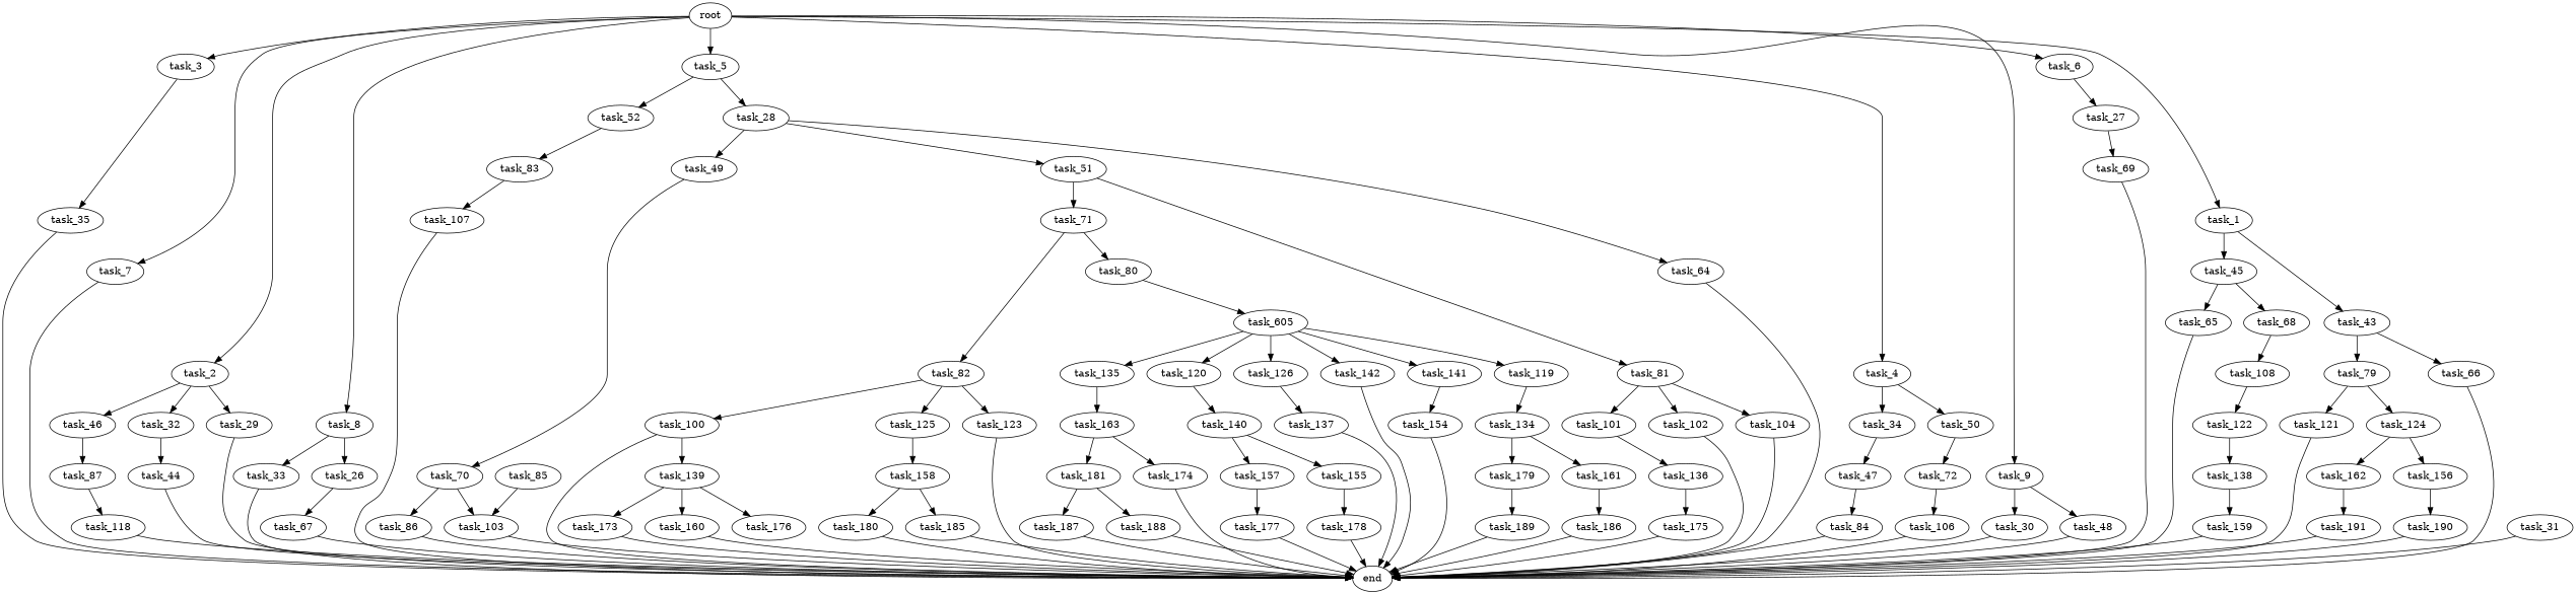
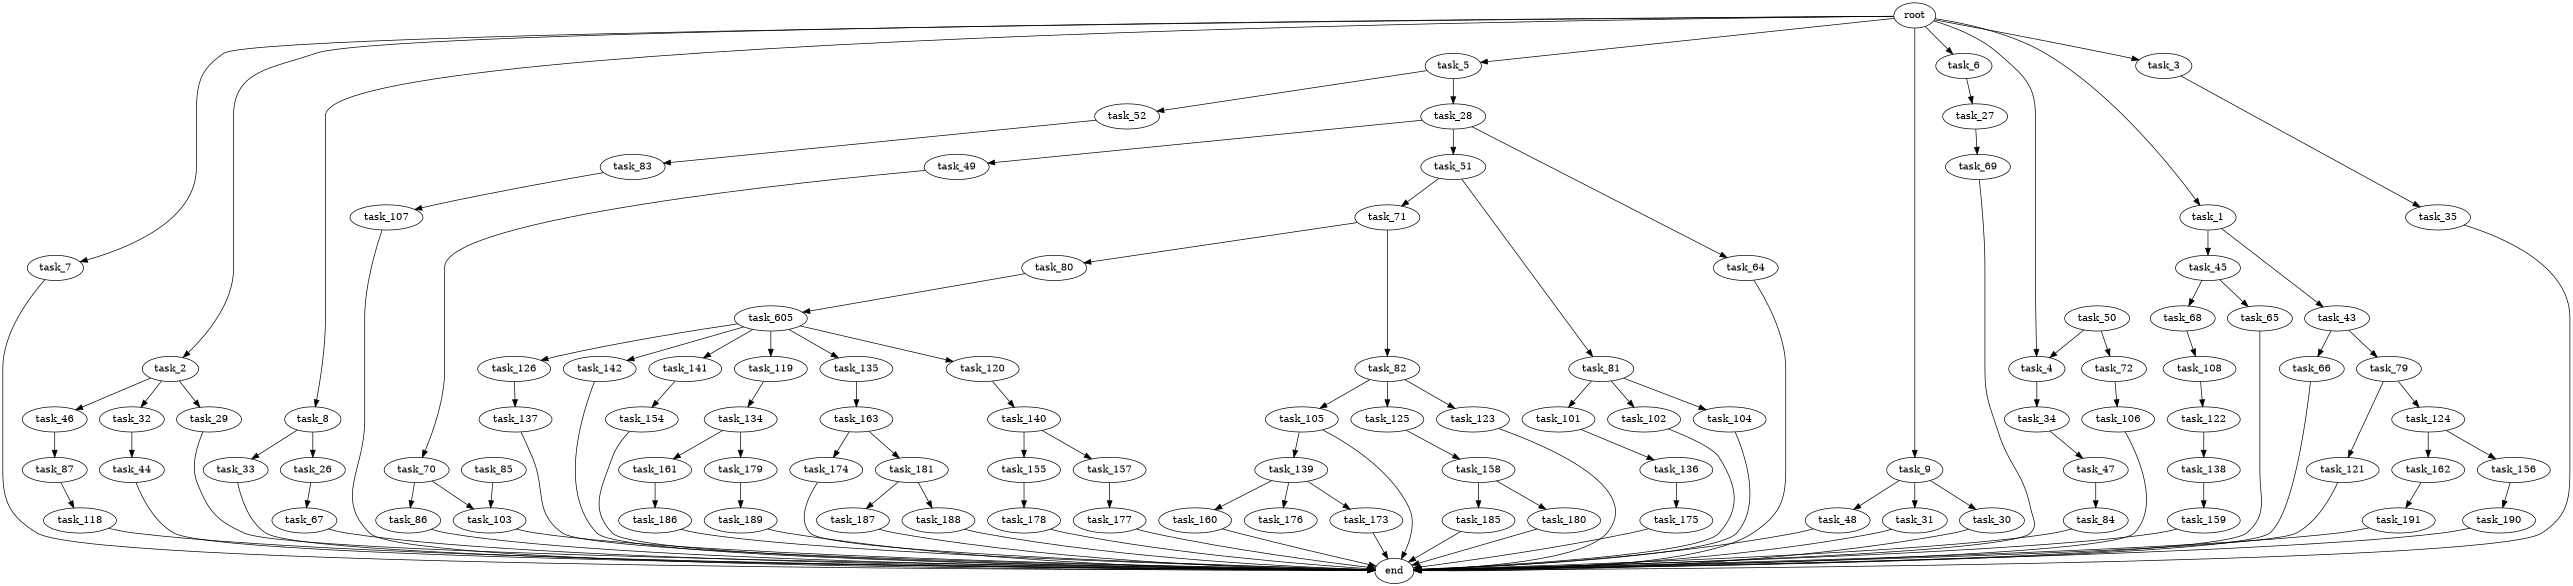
  digraph {
    task_173
    end
    task_65
    task_45
    task_68
    task_108
-   task_100
+   task_100 [label=task_105]
    task_139
    task_160
    task_176
    task_47
    task_84
    task_179
    task_189
    task_3
    task_35
    task_7
    task_30
    task_2
    task_46
    task_32
    task_29
    task_87
    task_44
    task_8
    task_33
    task_26
    task_67
    task_163
    task_181
    task_174
    task_187
    task_188
    task_69
    task_49
    task_70
    task_86
    task_103
    task_177
    task_34
    task_118
    task_71
    task_82
    task_80
    task_125
    task_123
    n47 [label=task_605]
    task_135
    task_120
    task_126
    task_142
    task_141
    task_119
    task_140
    task_137
    task_154
    task_134
    task_5
    task_52
    task_28
    task_83
    task_51
    task_64
    task_48
    task_4
    task_50
    task_72
    task_157
    task_79
    task_121
    task_124
    task_162
    task_156
    task_155
    task_31
    task_158
    task_106
    task_161
    task_186
    task_107
    task_191
    task_9
    task_175
    task_27
    task_43
    task_66
    task_6
    task_81
    task_101
    task_102
    task_104
    root
    task_1
    task_136
    task_180
    task_178
    task_122
    task_138
    task_159
    task_85
    task_185
    task_190
    task_173 -> end
    task_65 -> end
    task_45 -> task_65
    task_45 -> task_68
    task_68 -> task_108
    task_108 -> task_122
    task_100 -> end
    task_100 -> task_139
    task_139 -> task_173
    task_139 -> task_160
    task_139 -> task_176
    task_160 -> end
    task_47 -> task_84
    task_84 -> end
    task_179 -> task_189
    task_189 -> end
    task_3 -> task_35
    task_35 -> end
    task_7 -> end
    task_30 -> end
    task_2 -> task_46
    task_2 -> task_32
    task_2 -> task_29
    task_46 -> task_87
    task_32 -> task_44
    task_29 -> end
    task_87 -> task_118
    task_44 -> end
    task_8 -> task_33
    task_8 -> task_26
    task_33 -> end
    task_26 -> task_67
    task_67 -> end
    task_163 -> task_181
    task_163 -> task_174
    task_181 -> task_187
    task_181 -> task_188
    task_174 -> end
    task_187 -> end
    task_188 -> end
    task_69 -> end
    task_49 -> task_70
    task_70 -> task_86
    task_70 -> task_103
    task_86 -> end
    task_103 -> end
    task_177 -> end
    task_34 -> task_47
    task_118 -> end
    task_71 -> task_82
    task_71 -> task_80
    task_82 -> task_100
    task_82 -> task_125
    task_82 -> task_123
    task_80 -> n47
    task_125 -> task_158
    task_123 -> end
    n47 -> task_135
    n47 -> task_120
    n47 -> task_126
    n47 -> task_142
    n47 -> task_141
    n47 -> task_119
    task_135 -> task_163
    task_120 -> task_140
    task_126 -> task_137
    task_142 -> end
    task_141 -> task_154
    task_119 -> task_134
    task_140 -> task_157
    task_140 -> task_155
    task_137 -> end
    task_154 -> end
    task_134 -> task_179
    task_134 -> task_161
    task_5 -> task_52
    task_5 -> task_28
    task_52 -> task_83
    task_28 -> task_49
    task_28 -> task_51
    task_28 -> task_64
    task_83 -> task_107
    task_51 -> task_71
    task_51 -> task_81
    task_64 -> end
    task_48 -> end
    task_4 -> task_34
-   task_4 -> task_50
+   task_50 -> task_4
    task_50 -> task_72
    task_72 -> task_106
    task_157 -> task_177
    task_79 -> task_121
    task_79 -> task_124
    task_121 -> end
    task_124 -> task_162
    task_124 -> task_156
    task_162 -> task_191
    task_156 -> task_190
    task_155 -> task_178
    task_31 -> end
    task_158 -> task_180
    task_158 -> task_185
    task_106 -> end
    task_161 -> task_186
    task_186 -> end
    task_107 -> end
    task_191 -> end
    task_9 -> task_30
    task_9 -> task_48
+   task_9 -> task_31
    task_175 -> end
    task_27 -> task_69
    task_43 -> task_79
    task_43 -> task_66
    task_66 -> end
    task_6 -> task_27
    task_81 -> task_101
    task_81 -> task_102
    task_81 -> task_104
    task_101 -> task_136
    task_102 -> end
    task_104 -> end
    root -> task_3
    root -> task_7
    root -> task_2
    root -> task_8
    root -> task_5
    root -> task_4
    root -> task_9
    root -> task_6
    root -> task_1
    task_1 -> task_45
    task_1 -> task_43
    task_136 -> task_175
    task_180 -> end
    task_178 -> end
    task_122 -> task_138
    task_138 -> task_159
    task_159 -> end
    task_85 -> task_103
    task_185 -> end
    task_190 -> end
  }
